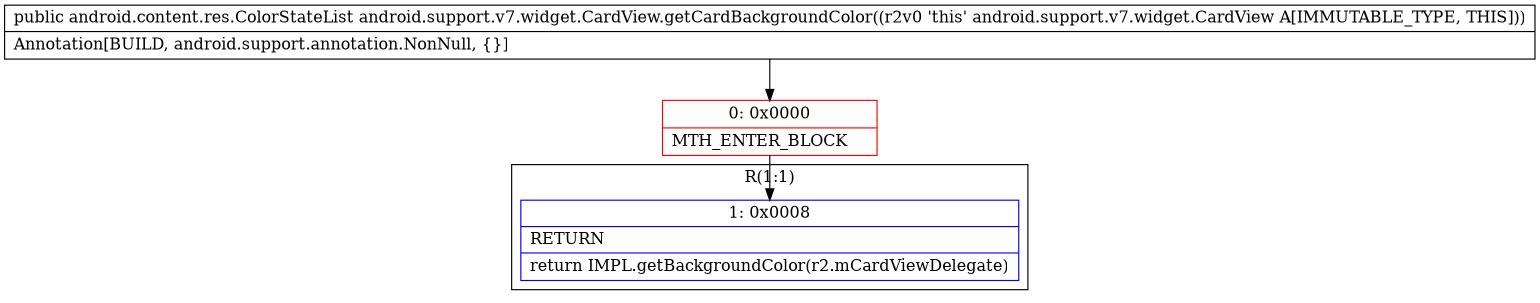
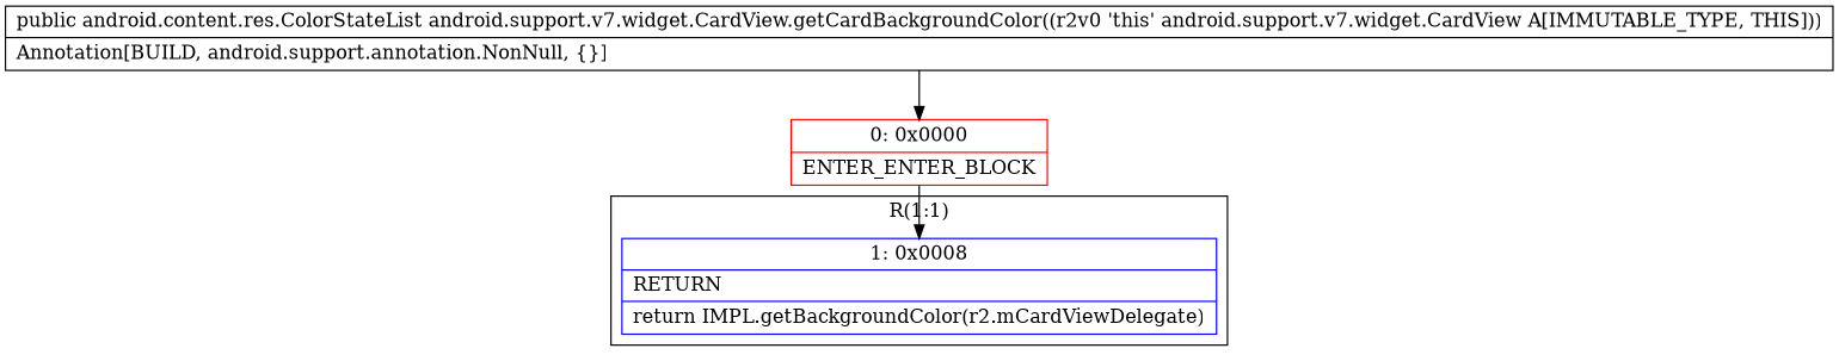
  digraph {
    node [shape=record]
    n1 [color=blue label="{1\:\ 0x0008|RETURN\l|return IMPL.getBackgroundColor(r2.mCardViewDelegate)\l}"]
-   n2 [color=red label="{0\:\ 0x0000|MTH_ENTER_BLOCK\l}"]
+   n2 [color=red label="{0\:\ 0x0000|ENTER_ENTER_BLOCK\l}"]
    n3 [label="{public android.content.res.ColorStateList android.support.v7.widget.CardView.getCardBackgroundColor((r2v0 'this' android.support.v7.widget.CardView A[IMMUTABLE_TYPE, THIS]))  | Annotation[BUILD, android.support.annotation.NonNull, \{\}]\l}"]
    subgraph cluster_1 {
      label="R(1:1)"
      n1
    }
    n2 -> n1
    n3 -> n2
  }
